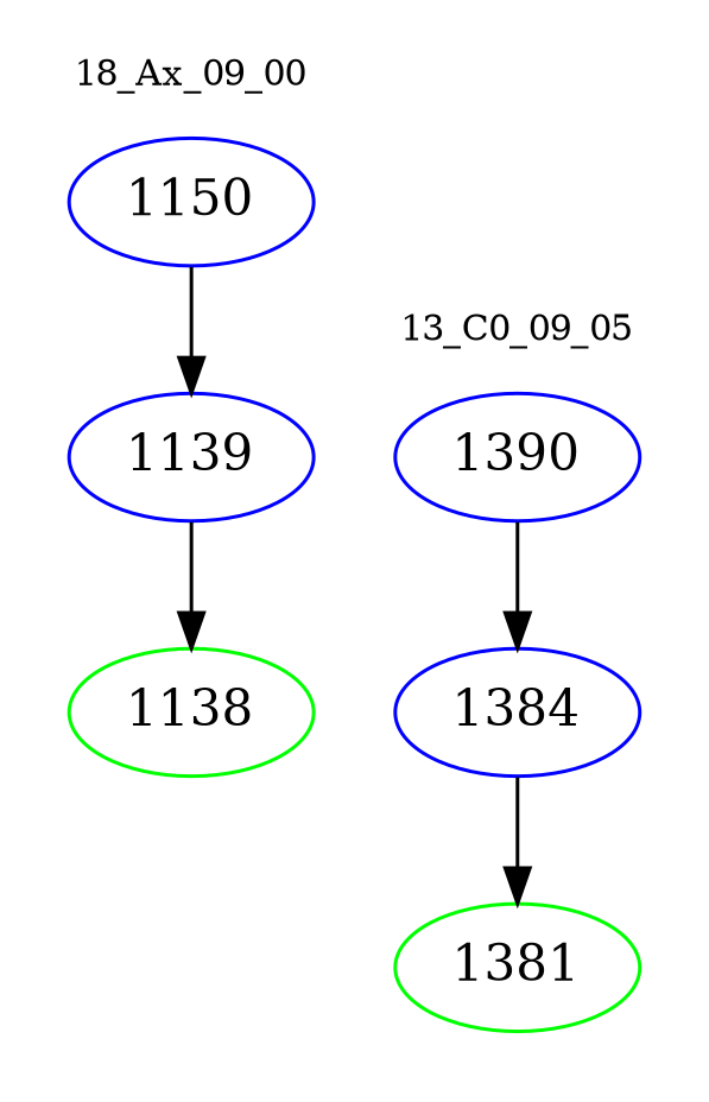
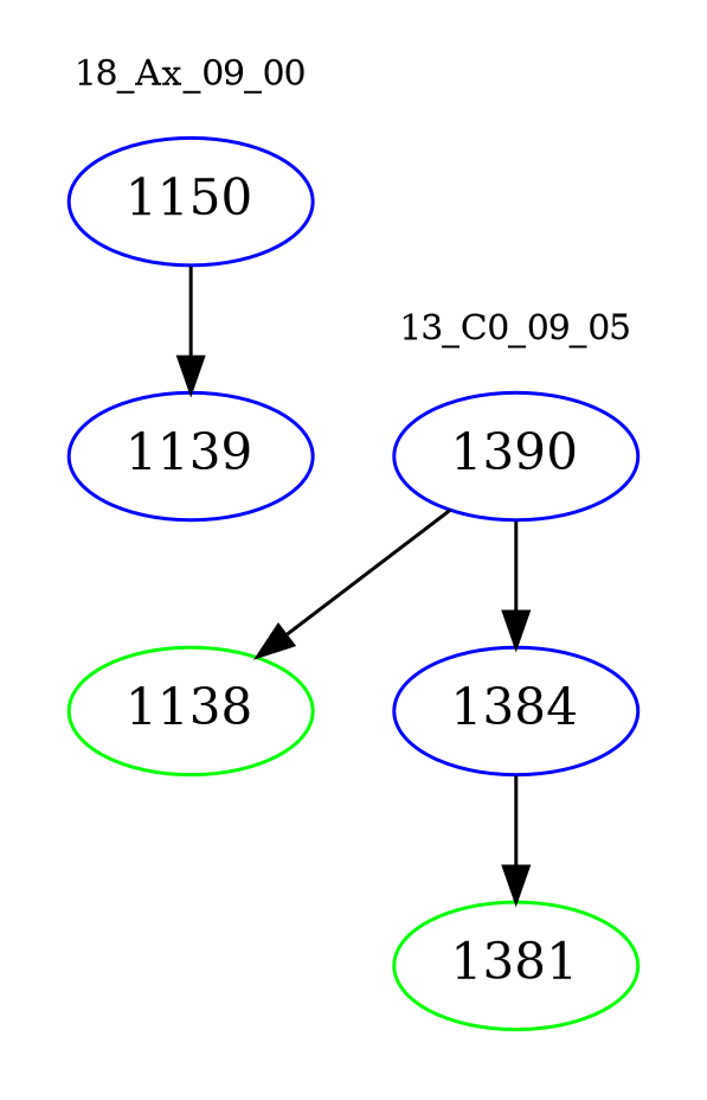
  digraph {
    node [color=blue]
    edge [color=black]
    n1 [label=1150]
    n2 [label=1139]
    n3 [color=green label=1138]
    n4 [label=1390]
    n5 [label=1384]
    n6 [color=green label=1381]
    subgraph cluster_1 {
      color=white
      fontsize=10
      label="18_Ax_09_00"
      n1
      n2
      n3
    }
    subgraph cluster_2 {
      color=white
      fontsize=10
      label="13_C0_09_05"
      n4
      n5
      n6
    }
    n1 -> n2
-   n2 -> n3
+   n4 -> n3
    n4 -> n5
    n5 -> n6
  }
